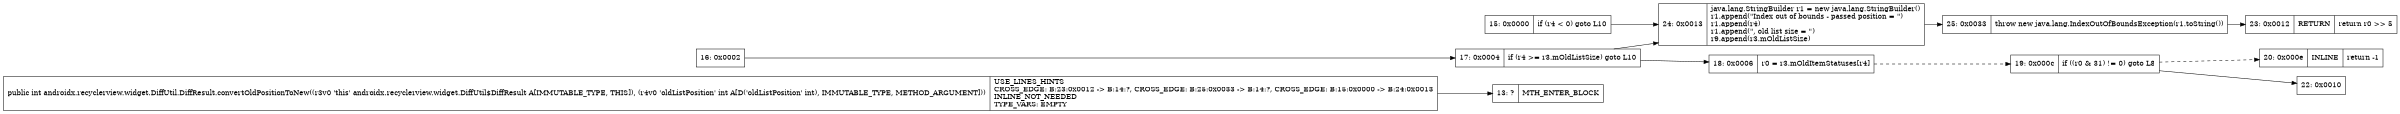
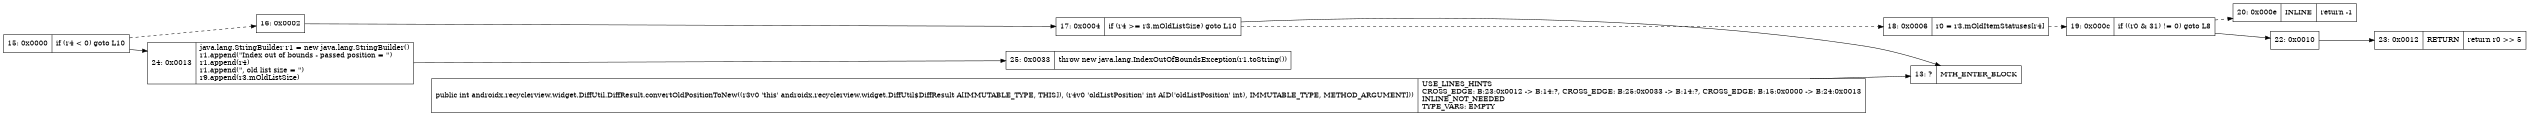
  digraph {
    rankdir=LR
    node [shape=record]
    n1 [label="{13\:\ ?|MTH_ENTER_BLOCK\l}"]
    n2 [label="{15\:\ 0x0000|if (r4 \< 0) goto L10\l}"]
    n3 [label="{16\:\ 0x0002}"]
    n4 [label="{24\:\ 0x0013|java.lang.StringBuilder r1 = new java.lang.StringBuilder()\lr1.append(\"Index out of bounds \- passed position = \")\lr1.append(r4)\lr1.append(\", old list size = \")\lr9.append(r3.mOldListSize)\l}"]
    n5 [label="{17\:\ 0x0004|if (r4 \>= r3.mOldListSize) goto L10\l}"]
    n6 [label="{25\:\ 0x0033|throw new java.lang.IndexOutOfBoundsException(r1.toString())\l}"]
    n7 [label="{18\:\ 0x0006|r0 = r3.mOldItemStatuses[r4]\l}"]
    n8 [label="{19\:\ 0x000c|if ((r0 & 31) != 0) goto L8\l}"]
    n9 [label="{20\:\ 0x000e|INLINE\l|return \-1\l}"]
    n10 [label="{22\:\ 0x0010}"]
    n11 [label="{23\:\ 0x0012|RETURN\l|return r0 \>\> 5\l}"]
    n12 [label="{public int androidx.recyclerview.widget.DiffUtil.DiffResult.convertOldPositionToNew((r3v0 'this' androidx.recyclerview.widget.DiffUtil$DiffResult A[IMMUTABLE_TYPE, THIS]), (r4v0 'oldListPosition' int A[D('oldListPosition' int), IMMUTABLE_TYPE, METHOD_ARGUMENT]))  | USE_LINES_HINTS\lCROSS_EDGE: B:23:0x0012 \-\> B:14:?, CROSS_EDGE: B:25:0x0033 \-\> B:14:?, CROSS_EDGE: B:15:0x0000 \-\> B:24:0x0013\lINLINE_NOT_NEEDED\lTYPE_VARS: EMPTY\l}"]
+   n2 -> n3 [style=dashed]
    n2 -> n4
    n3 -> n5
    n4 -> n6
-   n5 -> n4
-   n5 -> n7 [style=solid]
+   n5 -> n1
+   n5 -> n7 [style=dashed]
    n7 -> n8 [style=dashed]
    n8 -> n9 [style=dashed]
    n8 -> n10
-   n6 -> n11
+   n10 -> n11
    n12 -> n1
  }
